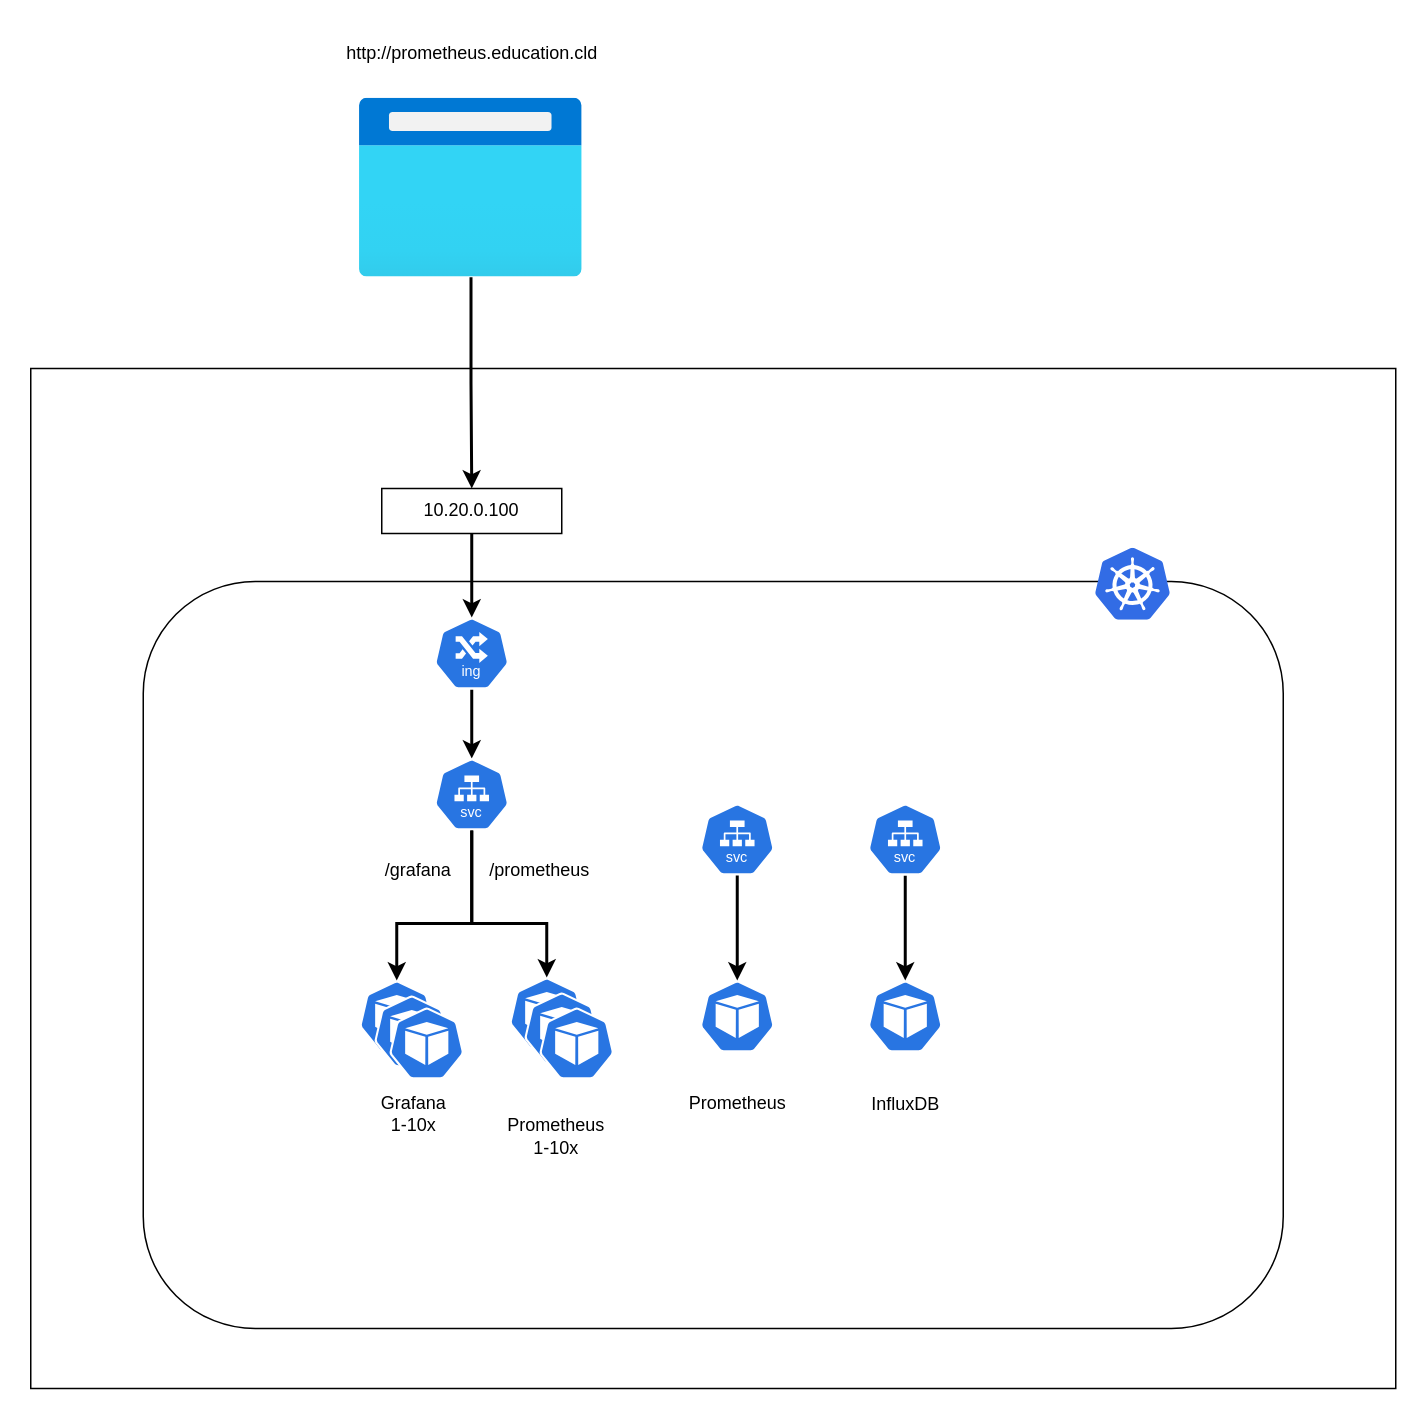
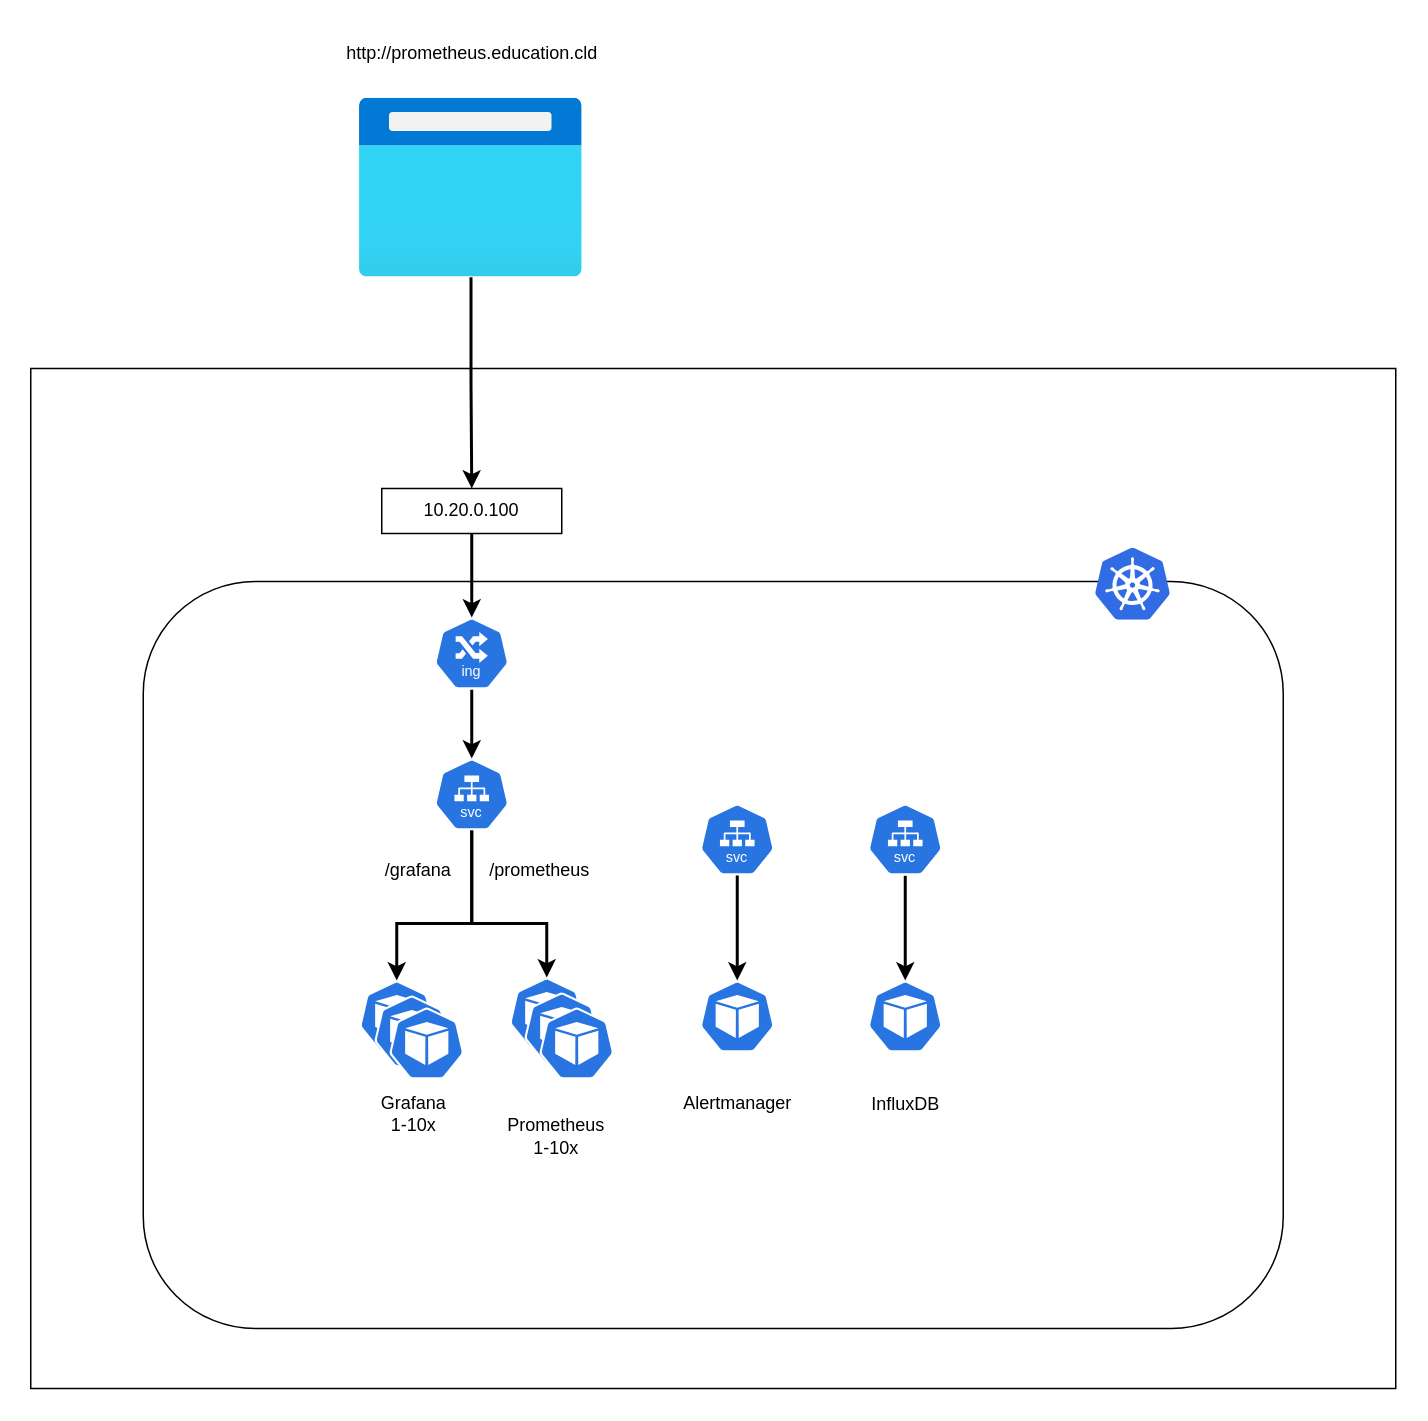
  <mxCell id="0" />
  <mxCell id="1" parent="0" />
  <mxCell id="2" value="" style="rounded=0;whiteSpace=wrap;html=1;" vertex="1" parent="1"><mxGeometry x="20" y="245" width="910" height="680" as="geometry" /></mxCell>
  <mxCell id="3" value="" style="rounded=1;whiteSpace=wrap;html=1;strokeColor=default;fillColor=none;connectable=0;" vertex="1" parent="1"><mxGeometry x="95" y="387" width="760" height="498" as="geometry" /></mxCell>
  <mxCell id="4" value="Grafana&lt;br&gt;1-10x" style="text;html=1;align=center;verticalAlign=middle;resizable=0;points=[];autosize=1;strokeColor=none;fillColor=none;" vertex="1" parent="1"><mxGeometry x="240" y="722" width="70" height="40" as="geometry" /></mxCell>
  <mxCell id="5" value="Prometheus&lt;br&gt;1-10x" style="text;html=1;align=center;verticalAlign=middle;resizable=0;points=[];autosize=1;strokeColor=none;fillColor=none;" vertex="1" parent="1"><mxGeometry x="325" y="737" width="90" height="40" as="geometry" /></mxCell>
  <mxCell id="6" value="" style="aspect=fixed;sketch=0;html=1;dashed=0;whitespace=wrap;fillColor=#2875E2;strokeColor=#ffffff;points=[[0.005,0.63,0],[0.1,0.2,0],[0.9,0.2,0],[0.5,0,0],[0.995,0.63,0],[0.72,0.99,0],[0.5,1,0],[0.28,0.99,0]];shape=mxgraph.kubernetes.icon2;prIcon=pod" vertex="1" parent="1"><mxGeometry x="466" y="653" width="50" height="48" as="geometry" /></mxCell>
  <mxCell id="7" value="" style="image;sketch=0;aspect=fixed;html=1;points=[];align=center;fontSize=12;image=img/lib/mscae/Kubernetes.svg;" vertex="1" parent="1"><mxGeometry x="730" y="365" width="50" height="48" as="geometry" /></mxCell>
  <mxCell id="8" style="edgeStyle=orthogonalEdgeStyle;rounded=0;orthogonalLoop=1;jettySize=auto;html=1;strokeWidth=2;" edge="1" parent="1" source="9" target="10"><mxGeometry relative="1" as="geometry" /></mxCell>
  <mxCell id="9" value="" style="aspect=fixed;sketch=0;html=1;dashed=0;whitespace=wrap;fillColor=#2875E2;strokeColor=#ffffff;points=[[0.005,0.63,0],[0.1,0.2,0],[0.9,0.2,0],[0.5,0,0],[0.995,0.63,0],[0.72,0.99,0],[0.5,1,0],[0.28,0.99,0]];shape=mxgraph.kubernetes.icon2;kubernetesLabel=1;prIcon=ing" vertex="1" parent="1"><mxGeometry x="289" y="411" width="50" height="48" as="geometry" /></mxCell>
  <mxCell id="10" value="" style="aspect=fixed;sketch=0;html=1;dashed=0;whitespace=wrap;fillColor=#2875E2;strokeColor=#ffffff;points=[[0.005,0.63,0],[0.1,0.2,0],[0.9,0.2,0],[0.5,0,0],[0.995,0.63,0],[0.72,0.99,0],[0.5,1,0],[0.28,0.99,0]];shape=mxgraph.kubernetes.icon2;kubernetesLabel=1;prIcon=svc" vertex="1" parent="1"><mxGeometry x="289" y="505" width="50" height="48" as="geometry" /></mxCell>
  <mxCell id="11" value="" style="group" vertex="1" connectable="0" parent="1"><mxGeometry x="239" y="653" width="70" height="66" as="geometry" /></mxCell>
  <mxCell id="12" value="" style="aspect=fixed;sketch=0;html=1;dashed=0;whitespace=wrap;fillColor=#2875E2;strokeColor=#ffffff;points=[[0.005,0.63,0],[0.1,0.2,0],[0.9,0.2,0],[0.5,0,0],[0.995,0.63,0],[0.72,0.99,0],[0.5,1,0],[0.28,0.99,0]];shape=mxgraph.kubernetes.icon2;prIcon=pod" vertex="1" parent="11"><mxGeometry width="50" height="48" as="geometry" /></mxCell>
  <mxCell id="13" value="" style="aspect=fixed;sketch=0;html=1;dashed=0;whitespace=wrap;fillColor=#2875E2;strokeColor=#ffffff;points=[[0.005,0.63,0],[0.1,0.2,0],[0.9,0.2,0],[0.5,0,0],[0.995,0.63,0],[0.72,0.99,0],[0.5,1,0],[0.28,0.99,0]];shape=mxgraph.kubernetes.icon2;prIcon=pod" vertex="1" parent="11"><mxGeometry x="10" y="10" width="50" height="48" as="geometry" /></mxCell>
  <mxCell id="14" value="" style="aspect=fixed;sketch=0;html=1;dashed=0;whitespace=wrap;fillColor=#2875E2;strokeColor=#ffffff;points=[[0.005,0.63,0],[0.1,0.2,0],[0.9,0.2,0],[0.5,0,0],[0.995,0.63,0],[0.72,0.99,0],[0.5,1,0],[0.28,0.99,0]];shape=mxgraph.kubernetes.icon2;prIcon=pod" vertex="1" parent="11"><mxGeometry x="20" y="18" width="50" height="48" as="geometry" /></mxCell>
  <mxCell id="15" value="" style="group" vertex="1" connectable="0" parent="1"><mxGeometry x="339" y="651" width="70" height="68" as="geometry" /></mxCell>
  <mxCell id="16" value="" style="aspect=fixed;sketch=0;html=1;dashed=0;whitespace=wrap;fillColor=#2875E2;strokeColor=#ffffff;points=[[0.005,0.63,0],[0.1,0.2,0],[0.9,0.2,0],[0.5,0,0],[0.995,0.63,0],[0.72,0.99,0],[0.5,1,0],[0.28,0.99,0]];shape=mxgraph.kubernetes.icon2;prIcon=pod" vertex="1" parent="15"><mxGeometry width="50" height="48" as="geometry" /></mxCell>
  <mxCell id="17" value="" style="aspect=fixed;sketch=0;html=1;dashed=0;whitespace=wrap;fillColor=#2875E2;strokeColor=#ffffff;points=[[0.005,0.63,0],[0.1,0.2,0],[0.9,0.2,0],[0.5,0,0],[0.995,0.63,0],[0.72,0.99,0],[0.5,1,0],[0.28,0.99,0]];shape=mxgraph.kubernetes.icon2;prIcon=pod" vertex="1" parent="15"><mxGeometry x="10" y="10" width="50" height="48" as="geometry" /></mxCell>
  <mxCell id="18" value="" style="aspect=fixed;sketch=0;html=1;dashed=0;whitespace=wrap;fillColor=#2875E2;strokeColor=#ffffff;points=[[0.005,0.63,0],[0.1,0.2,0],[0.9,0.2,0],[0.5,0,0],[0.995,0.63,0],[0.72,0.99,0],[0.5,1,0],[0.28,0.99,0]];shape=mxgraph.kubernetes.icon2;prIcon=pod" vertex="1" parent="15"><mxGeometry x="20" y="20" width="50" height="48" as="geometry" /></mxCell>
  <mxCell id="19" style="edgeStyle=orthogonalEdgeStyle;rounded=0;orthogonalLoop=1;jettySize=auto;html=1;entryX=0.5;entryY=0;entryDx=0;entryDy=0;entryPerimeter=0;exitX=0.5;exitY=1;exitDx=0;exitDy=0;exitPerimeter=0;strokeWidth=2;" edge="1" parent="1" source="10" target="12"><mxGeometry relative="1" as="geometry"><mxPoint x="264" y="583" as="sourcePoint" /><Array as="points"><mxPoint x="314" y="615" /><mxPoint x="264" y="615" /></Array></mxGeometry></mxCell>
  <mxCell id="20" style="edgeStyle=orthogonalEdgeStyle;rounded=0;orthogonalLoop=1;jettySize=auto;html=1;entryX=0.5;entryY=0;entryDx=0;entryDy=0;entryPerimeter=0;strokeWidth=2;" edge="1" parent="1" source="10" target="16"><mxGeometry relative="1" as="geometry"><Array as="points"><mxPoint x="314" y="615" /><mxPoint x="364" y="615" /></Array></mxGeometry></mxCell>
  <mxCell id="21" value="" style="aspect=fixed;sketch=0;html=1;dashed=0;whitespace=wrap;fillColor=#2875E2;strokeColor=#ffffff;points=[[0.005,0.63,0],[0.1,0.2,0],[0.9,0.2,0],[0.5,0,0],[0.995,0.63,0],[0.72,0.99,0],[0.5,1,0],[0.28,0.99,0]];shape=mxgraph.kubernetes.icon2;prIcon=pod" vertex="1" parent="1"><mxGeometry x="578" y="653" width="50" height="48" as="geometry" /></mxCell>
  <mxCell id="22" value="" style="aspect=fixed;sketch=0;html=1;dashed=0;whitespace=wrap;fillColor=#2875E2;strokeColor=#ffffff;points=[[0.005,0.63,0],[0.1,0.2,0],[0.9,0.2,0],[0.5,0,0],[0.995,0.63,0],[0.72,0.99,0],[0.5,1,0],[0.28,0.99,0]];shape=mxgraph.kubernetes.icon2;kubernetesLabel=1;prIcon=svc" vertex="1" parent="1"><mxGeometry x="466" y="535" width="50" height="48" as="geometry" /></mxCell>
  <mxCell id="23" style="edgeStyle=orthogonalEdgeStyle;rounded=0;orthogonalLoop=1;jettySize=auto;html=1;strokeWidth=2;" edge="1" parent="1" source="24" target="21"><mxGeometry relative="1" as="geometry" /></mxCell>
  <mxCell id="24" value="" style="aspect=fixed;sketch=0;html=1;dashed=0;whitespace=wrap;fillColor=#2875E2;strokeColor=#ffffff;points=[[0.005,0.63,0],[0.1,0.2,0],[0.9,0.2,0],[0.5,0,0],[0.995,0.63,0],[0.72,0.99,0],[0.5,1,0],[0.28,0.99,0]];shape=mxgraph.kubernetes.icon2;kubernetesLabel=1;prIcon=svc" vertex="1" parent="1"><mxGeometry x="578" y="535" width="50" height="48" as="geometry" /></mxCell>
  <mxCell id="25" style="edgeStyle=orthogonalEdgeStyle;rounded=0;orthogonalLoop=1;jettySize=auto;html=1;entryX=0.5;entryY=0;entryDx=0;entryDy=0;entryPerimeter=0;strokeWidth=2;" edge="1" parent="1" source="22" target="6"><mxGeometry relative="1" as="geometry" /></mxCell>
  <mxCell id="26" value="10.20.0.100" style="rounded=0;whiteSpace=wrap;html=1;" vertex="1" parent="1"><mxGeometry x="254" y="325" width="120" height="30" as="geometry" /></mxCell>
  <mxCell id="27" style="edgeStyle=orthogonalEdgeStyle;rounded=0;orthogonalLoop=1;jettySize=auto;html=1;entryX=0.5;entryY=0;entryDx=0;entryDy=0;entryPerimeter=0;strokeWidth=2;" edge="1" parent="1" source="26" target="9"><mxGeometry relative="1" as="geometry" /></mxCell>
- <mxCell id="28" value="Prometheus" style="text;html=1;align=center;verticalAlign=middle;resizable=0;points=[];autosize=1;strokeColor=none;fillColor=none;" vertex="1" parent="1"><mxGeometry x="441" y="720" width="100" height="30" as="geometry" /></mxCell>
+ <mxCell id="28" value="Alertmanager" style="text;html=1;align=center;verticalAlign=middle;resizable=0;points=[];autosize=1;strokeColor=none;fillColor=none;" vertex="1" parent="1"><mxGeometry x="441" y="720" width="100" height="30" as="geometry" /></mxCell>
  <mxCell id="29" value="InfluxDB" style="text;html=1;align=center;verticalAlign=middle;resizable=0;points=[];autosize=1;strokeColor=none;fillColor=none;" vertex="1" parent="1"><mxGeometry x="568" y="721" width="70" height="30" as="geometry" /></mxCell>
  <mxCell id="30" value="/grafana" style="text;html=1;align=center;verticalAlign=middle;resizable=0;points=[];autosize=1;strokeColor=none;fillColor=none;" vertex="1" parent="1"><mxGeometry x="243" y="565" width="70" height="30" as="geometry" /></mxCell>
  <mxCell id="31" value="/prometheus" style="text;html=1;align=center;verticalAlign=middle;resizable=0;points=[];autosize=1;strokeColor=none;fillColor=none;" vertex="1" parent="1"><mxGeometry x="314" y="565" width="90" height="30" as="geometry" /></mxCell>
  <mxCell id="32" style="edgeStyle=orthogonalEdgeStyle;rounded=0;orthogonalLoop=1;jettySize=auto;html=1;strokeWidth=2;" edge="1" parent="1" source="33" target="26"><mxGeometry relative="1" as="geometry" /></mxCell>
  <mxCell id="33" value="" style="image;aspect=fixed;html=1;points=[];align=center;fontSize=12;image=img/lib/azure2/general/Browser.svg;" vertex="1" parent="1"><mxGeometry x="239" y="65" width="149" height="119.2" as="geometry" /></mxCell>
  <mxCell id="34" value="http://prometheus.education.cld" style="text;html=1;align=center;verticalAlign=middle;resizable=0;points=[];autosize=1;strokeColor=none;fillColor=none;" vertex="1" parent="1"><mxGeometry x="218.5" y="20" width="190" height="30" as="geometry" /></mxCell>
